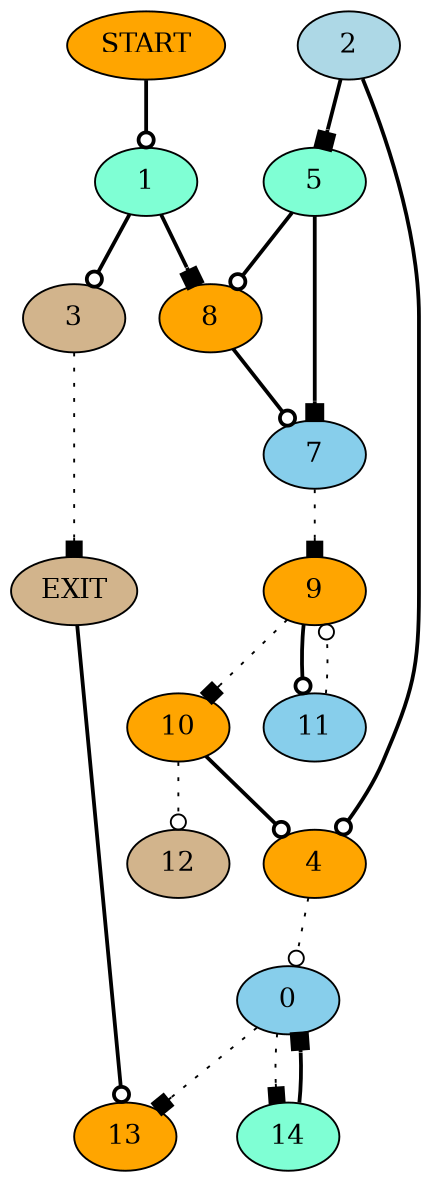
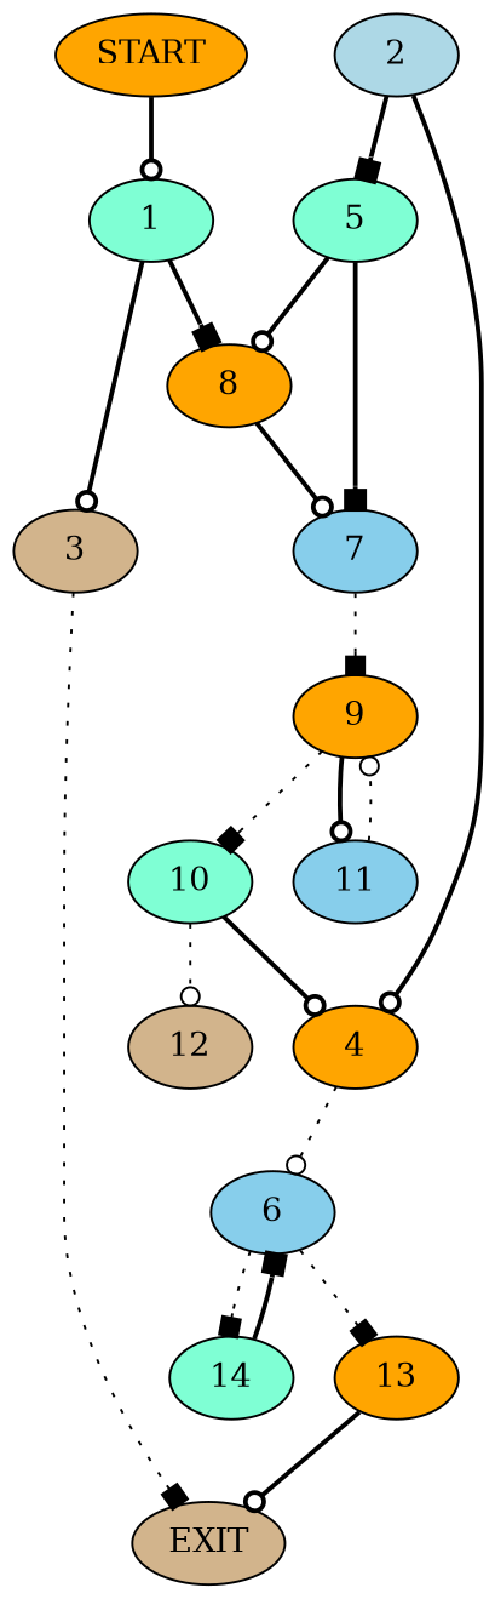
  digraph {
    fontname="DejaVu Serif"
    node [fillcolor=orange fontname="DejaVu Serif" style=filled]
    edge [arrowhead=odot fontname="DejaVu Serif" style=bold]
    n1 [label=START]
    1 [fillcolor=aquamarine]
    3 [fillcolor=tan]
    8
    n5 [fillcolor=tan label=EXIT]
    2 [fillcolor=lightblue]
    4
    5 [fillcolor=aquamarine]
-   6 [fillcolor=skyblue label=0]
+   6 [fillcolor=skyblue]
    7 [fillcolor=skyblue]
    13
    14 [fillcolor=aquamarine]
    9
-   10
+   10 [fillcolor=aquamarine]
    11 [fillcolor=skyblue]
    12 [fillcolor=tan]
    n1 -> 1
    1 -> 3
    1 -> 8 [arrowhead=box]
    3 -> n5 [arrowhead=box style=dotted]
    8 -> 7
    2 -> 4
    2 -> 5 [arrowhead=box]
    4 -> 6 [style=dotted]
    5 -> 8
    5 -> 7 [arrowhead=box]
    6 -> 13 [arrowhead=box style=dotted]
    6 -> 14 [arrowhead=box style=dotted]
    7 -> 9 [arrowhead=box style=dotted]
-   n5 -> 13
+   13 -> n5
    14 -> 6 [arrowhead=box]
    9 -> 10 [arrowhead=box style=dotted]
    9 -> 11
    10 -> 4
    10 -> 12 [style=dotted]
    11 -> 9 [style=dotted]
  }
